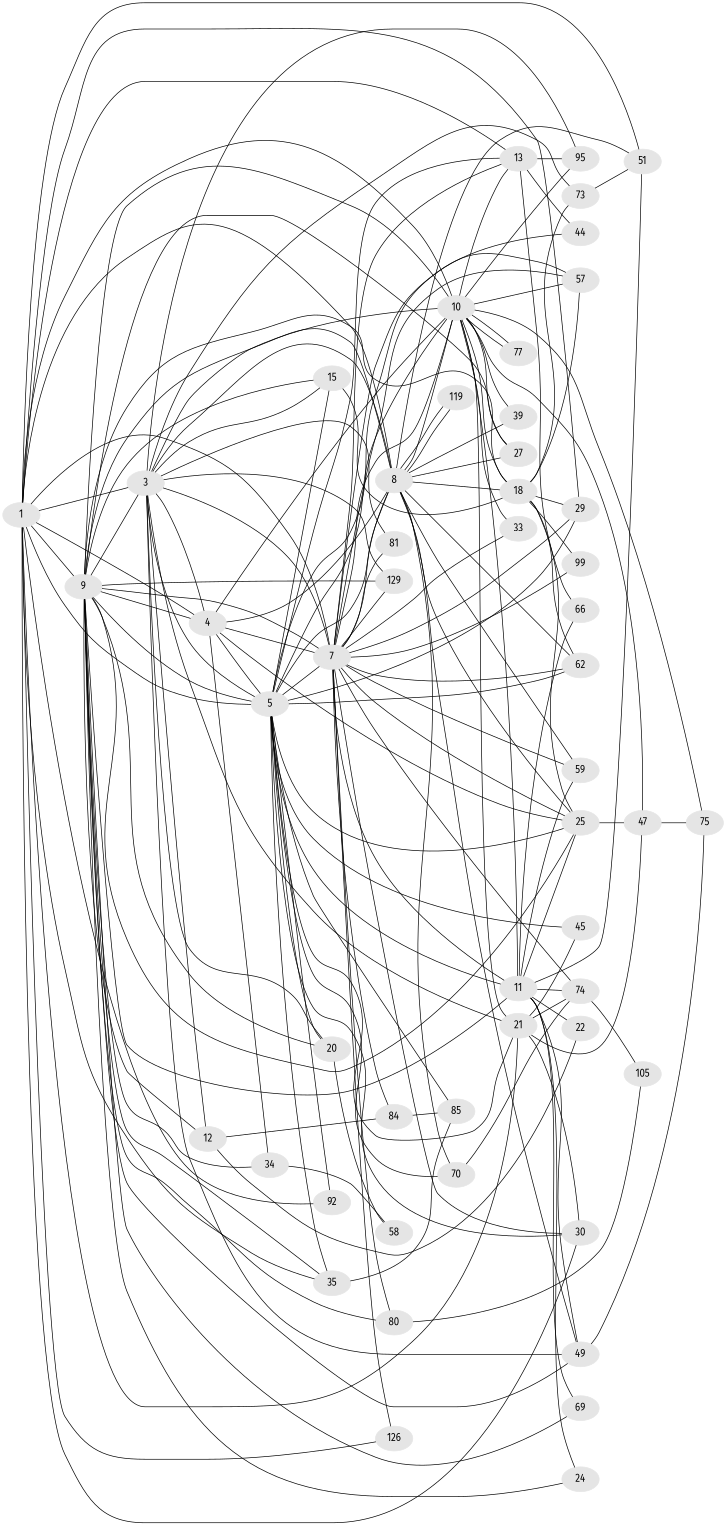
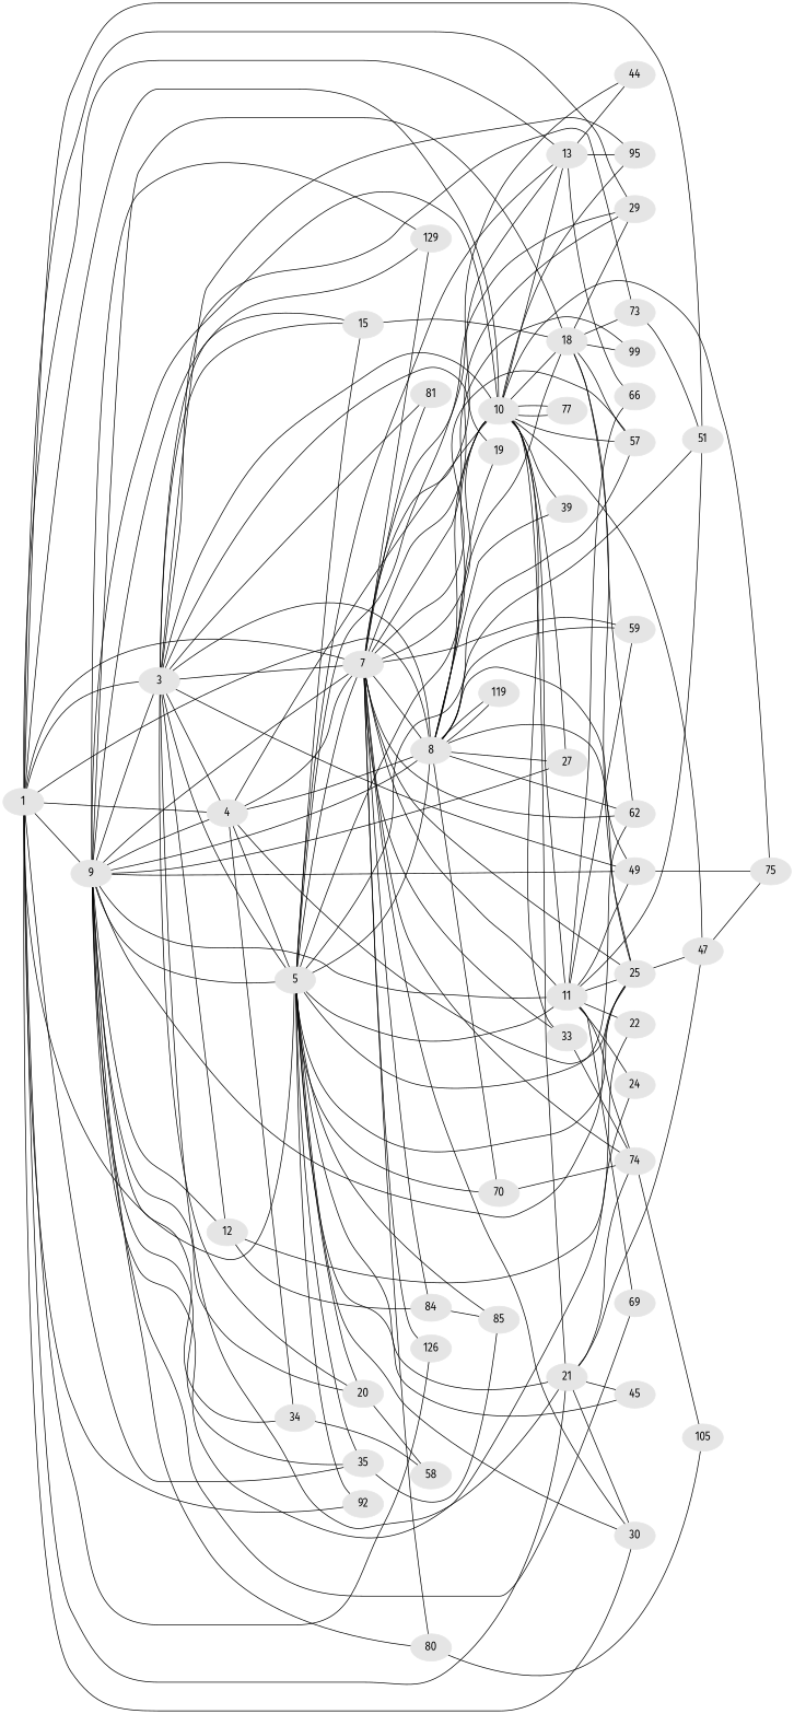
  graph {
    fontname="Fira Sans"
    rankdir=LR
    node [color=gray90 fontname="Fira Sans" style=filled]
    edge [fontname="Fira Sans"]
    1 [super="+60"]
    n2 [label=9 super="+71+36"]
    3 [super="+68+43+54+94+9+26"]
    4
    5 [super="+6+118+100"]
    7 [super="+16+87+14"]
    8
    10 [super="+64+86+23+28+41"]
    13 [super="+104+65+37+107"]
    21
    29 [super="+52"]
    30 [super="+113+79"]
    35 [super="+88"]
    51
    92
    126
    11 [super="+40"]
    12
    15
    18 [super="+32"]
    20 [super="+83"]
    24
    25 [super="+48+63"]
    27
    34
    49 [super="+120+128+76+96"]
    69
    80
    129 [super="+134"]
+   19
    73
    81
    95
    45
    57
    62
    70 [super="+127"]
    85 [super="+122"]
    33
    44
    59 [super="+132"]
    74 [super="+103+82"]
    84
    99
    39
    119
    47
    75
    77
    66
    22
    58
    105
    1 -- n2
    1 -- 3 [weight=2]
    1 -- 4
    1 -- 5 [weight=4]
    1 -- 7 [weight=2]
    1 -- 8
    1 -- 10
    1 -- 13 [weight=2]
    1 -- 21
    1 -- 29
    1 -- 30
    1 -- 35
    1 -- 51
    1 -- 92
    1 -- 126
    n2 -- 3 [weight=4]
    n2 -- 4
    n2 -- 5 [weight=5]
    n2 -- 7 [weight=4]
    n2 -- 8
    n2 -- 10 [weight=3]
    n2 -- 35
    n2 -- 11 [weight=2]
    n2 -- 12
    n2 -- 15
    n2 -- 18
    n2 -- 20
    n2 -- 24
    n2 -- 25
    n2 -- 27
    n2 -- 34
    n2 -- 49
    n2 -- 69
    n2 -- 80
    n2 -- 129
    3 -- 4 [weight=2]
    3 -- 5 [weight=5]
    3 -- 7 [weight=2]
    3 -- 8 [weight=2]
    3 -- 10 [weight=6]
    3 -- 21
    3 -- 12
    3 -- 15
    3 -- 20
    3 -- 49 [weight=2]
    3 -- 129
+   3 -- 19
    3 -- 73
    3 -- 81
    3 -- 95
    4 -- 5 [weight=3]
    4 -- 7
    4 -- 8
    4 -- 10
    4 -- 25
    4 -- 34
    5 -- 7 [weight=4]
    5 -- 8 [weight=2]
    5 -- 10 [weight=7]
    5 -- 13
    5 -- 21
    5 -- 29
    5 -- 30
    5 -- 35
    5 -- 92
    5 -- 11 [weight=2]
    5 -- 15
    5 -- 20
    5 -- 25
    5 -- 45
    5 -- 57
    5 -- 62
    5 -- 70
    5 -- 85
    7 -- 8
    7 -- 10 [weight=2]
    7 -- 13
    7 -- 29
    7 -- 30
    7 -- 126
    7 -- 11 [weight=3]
    7 -- 25
    7 -- 80
    7 -- 129
    7 -- 81
    7 -- 57
    7 -- 62
    7 -- 33
    7 -- 44
    7 -- 59
    7 -- 74
    7 -- 84
    7 -- 99
    8 -- 10 [weight=2]
    8 -- 51
    8 -- 18
    8 -- 25
    8 -- 27
    8 -- 49
+   8 -- 19
    8 -- 62
    8 -- 70
    8 -- 59
    8 -- 39
    8 -- 119
    8 -- 119
    10 -- 13 [weight=2]
    10 -- 21
    10 -- 11
    10 -- 18 [weight=2]
    10 -- 27
    10 -- 95
    10 -- 57
    10 -- 33
    10 -- 39
    10 -- 47
    10 -- 75
    10 -- 77
    10 -- 77
    13 -- 95
    13 -- 44
    13 -- 66
    21 -- 30
    21 -- 45
    21 -- 74
    21 -- 47
    35 -- 85
    11 -- 51
    11 -- 24
    11 -- 25
    11 -- 49
    11 -- 69
    11 -- 59
    11 -- 74
    11 -- 66
    11 -- 22
    12 -- 84
    12 -- 22
    15 -- 18
    18 -- 29
    18 -- 25
    18 -- 73
    18 -- 57
    18 -- 62
    18 -- 99
    20 -- 58
    25 -- 47
    34 -- 58
    49 -- 75
    80 -- 105
    73 -- 51
    70 -- 74
+   33 -- 74
    74 -- 105
    84 -- 85
    47 -- 75
  }
